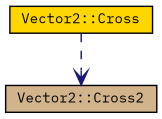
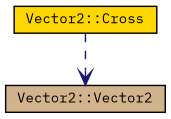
  digraph {
    rankdir=TB
    fontname="IBM Plex Mono"
    node [color=black fontname="IBM Plex Mono" fontsize=10 shape=record style=filled]
    n1 [fillcolor=gold fontcolor=black height=0.2 label="Vector2::Cross" width=0.4]
-   n2 [height=0.2 label="Vector2::Cross2" width=0.4 fillcolor=tan]
+   n2 [height=0.2 label="Vector2::Vector2" width=0.4 fillcolor=tan]
    n1 -> n2 [color=midnightblue fontname="IBM Plex Mono" fontsize=10 labelfontname=FreeSans labelfontsize=10 style=dashed arrowhead=vee]
  }
